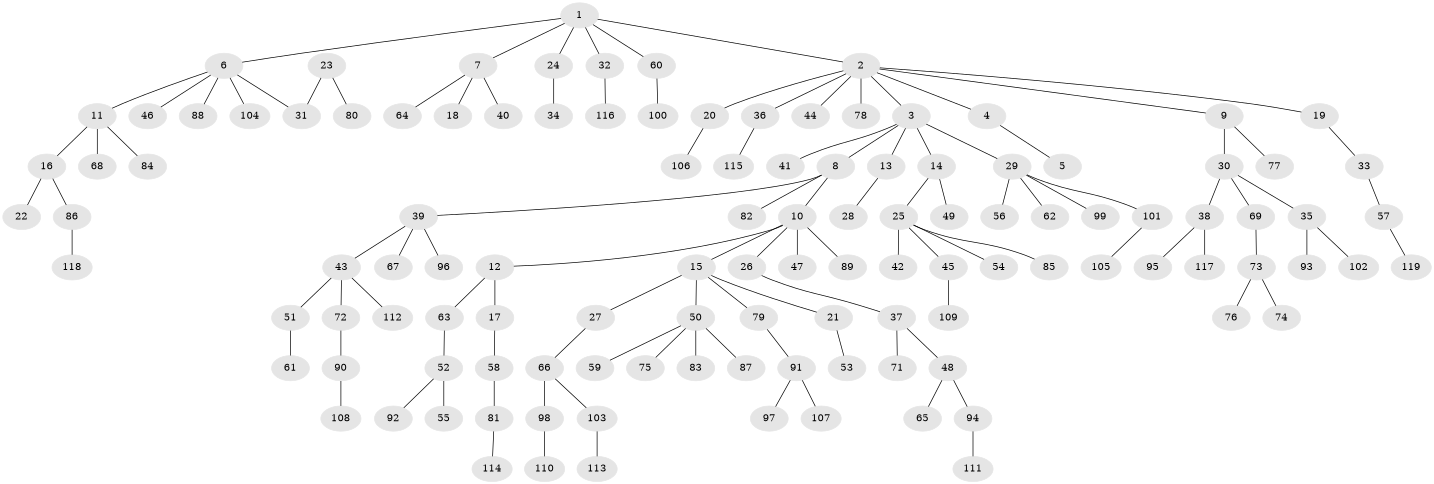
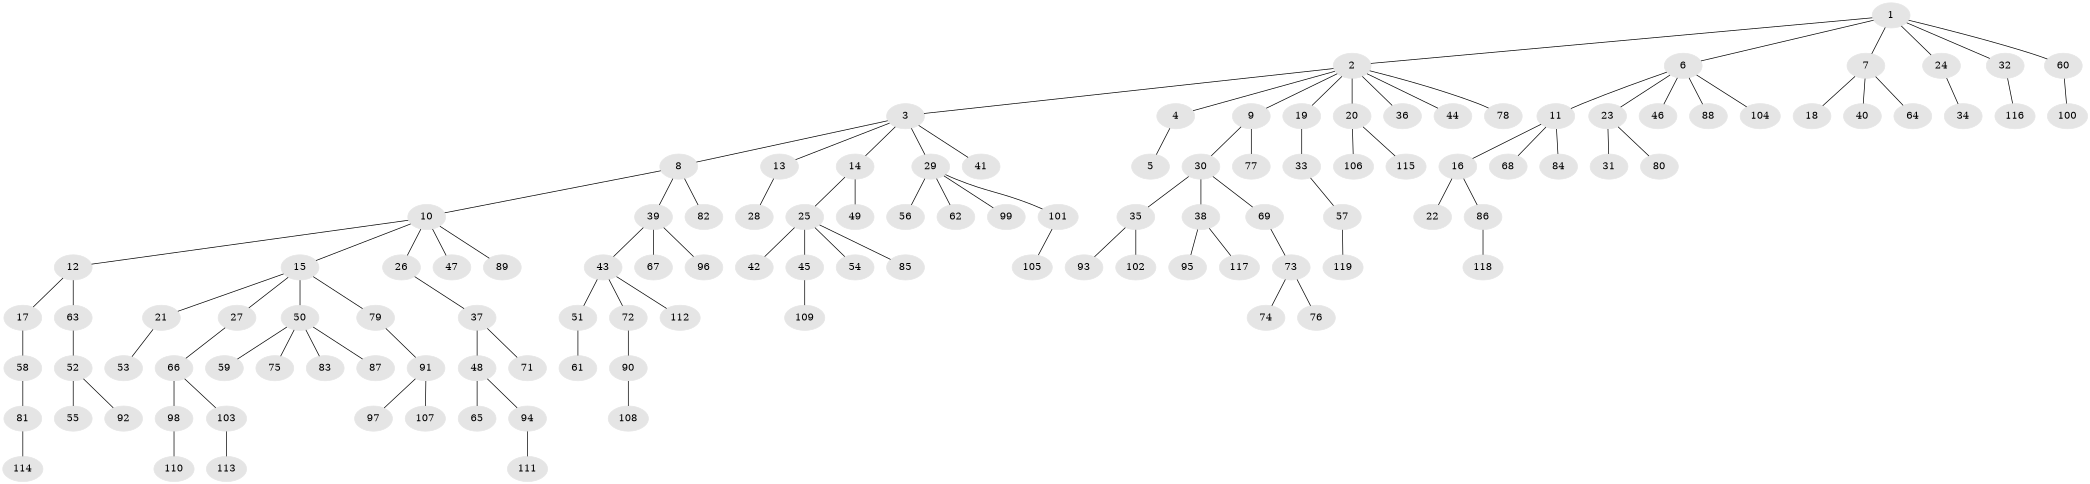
  graph {
    node [color=gray90 style=filled]
    1
    2
    6
    7
    24
    32
    60
    3
    4
    9
    19
    20
    36
    44
    78
    11
    23
    46
    88
    104
    18
    40
    64
    34
    116
    100
    8
    13
    14
    29
    41
    5
    30
    77
    33
    106
    115
    10
    39
    82
    28
    25
    49
    56
    62
    99
    101
    16
    68
    84
    31
    80
    12
    15
    26
    47
    89
    43
    67
    96
    35
    38
    69
    17
    63
    21
    27
    50
    79
    37
    22
    86
    58
    52
    42
    45
    54
    85
    53
    66
    59
    75
    83
    87
    91
    118
    81
    57
    55
    92
    109
    48
    71
    98
    103
    105
    93
    102
    95
    117
    73
    119
    65
    94
    51
    72
    112
    61
    90
    111
    114
    110
    113
    74
    76
    108
    97
    107
    1 -- 2
    1 -- 6
    1 -- 7
    1 -- 24
    1 -- 32
    1 -- 60
    2 -- 3
    2 -- 4
    2 -- 9
    2 -- 19
    2 -- 20
    2 -- 36
    2 -- 44
    2 -- 78
    6 -- 11
-   6 -- 31
+   6 -- 23
    6 -- 46
    6 -- 88
    6 -- 104
    7 -- 18
    7 -- 40
    7 -- 64
    24 -- 34
    32 -- 116
    60 -- 100
    3 -- 8
    3 -- 13
    3 -- 14
    3 -- 29
    3 -- 41
    4 -- 5
    9 -- 30
    9 -- 77
    19 -- 33
    20 -- 106
-   36 -- 115
+   20 -- 115
    11 -- 16
    11 -- 68
    11 -- 84
    23 -- 31
    23 -- 80
    8 -- 10
    8 -- 39
    8 -- 82
    13 -- 28
    14 -- 25
    14 -- 49
    29 -- 56
    29 -- 62
    29 -- 99
    29 -- 101
    30 -- 35
    30 -- 38
    30 -- 69
    33 -- 57
    10 -- 12
    10 -- 15
    10 -- 26
    10 -- 47
    10 -- 89
    39 -- 43
    39 -- 67
    39 -- 96
    25 -- 42
    25 -- 45
    25 -- 54
    25 -- 85
    101 -- 105
    16 -- 22
    16 -- 86
    12 -- 17
    12 -- 63
    15 -- 21
    15 -- 27
    15 -- 50
    15 -- 79
    26 -- 37
    43 -- 51
    43 -- 72
    43 -- 112
    35 -- 93
    35 -- 102
    38 -- 95
    38 -- 117
    69 -- 73
    17 -- 58
    63 -- 52
    21 -- 53
    27 -- 66
    50 -- 59
    50 -- 75
    50 -- 83
    50 -- 87
    79 -- 91
    37 -- 48
    37 -- 71
    86 -- 118
    58 -- 81
    52 -- 55
    52 -- 92
    45 -- 109
    66 -- 98
    66 -- 103
    91 -- 97
    91 -- 107
    81 -- 114
    57 -- 119
    48 -- 65
    48 -- 94
    98 -- 110
    103 -- 113
    73 -- 74
    73 -- 76
    94 -- 111
    51 -- 61
    72 -- 90
    90 -- 108
  }
